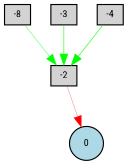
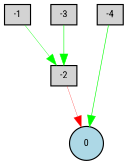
  digraph {
    fontname="Roboto Condensed"
    node [fillcolor=lightgray fontname="Roboto Condensed" fontsize=9 shape=box style=filled]
    edge [color=green fontname="Roboto Condensed" style=solid]
-   -1 [height=0.2 width=0.2 label=-8]
+   -1 [height=0.2 width=0.2]
    -2 [height=0.2 width=0.2]
    0 [fillcolor=lightblue height=0.2 shape=circle width=0.2]
    -3 [height=0.2 width=0.2]
    -4 [height=0.2 width=0.2]
    -1 -> -2 [penwidth=0.31467872003691905]
    -2 -> 0 [color=red penwidth=0.21847436600870487]
    -3 -> -2 [penwidth=0.48172218499100616]
-   -4 -> -2 [penwidth=0.5200837315168727]
+   -4 -> 0 [penwidth=0.5200837315168727]
  }
